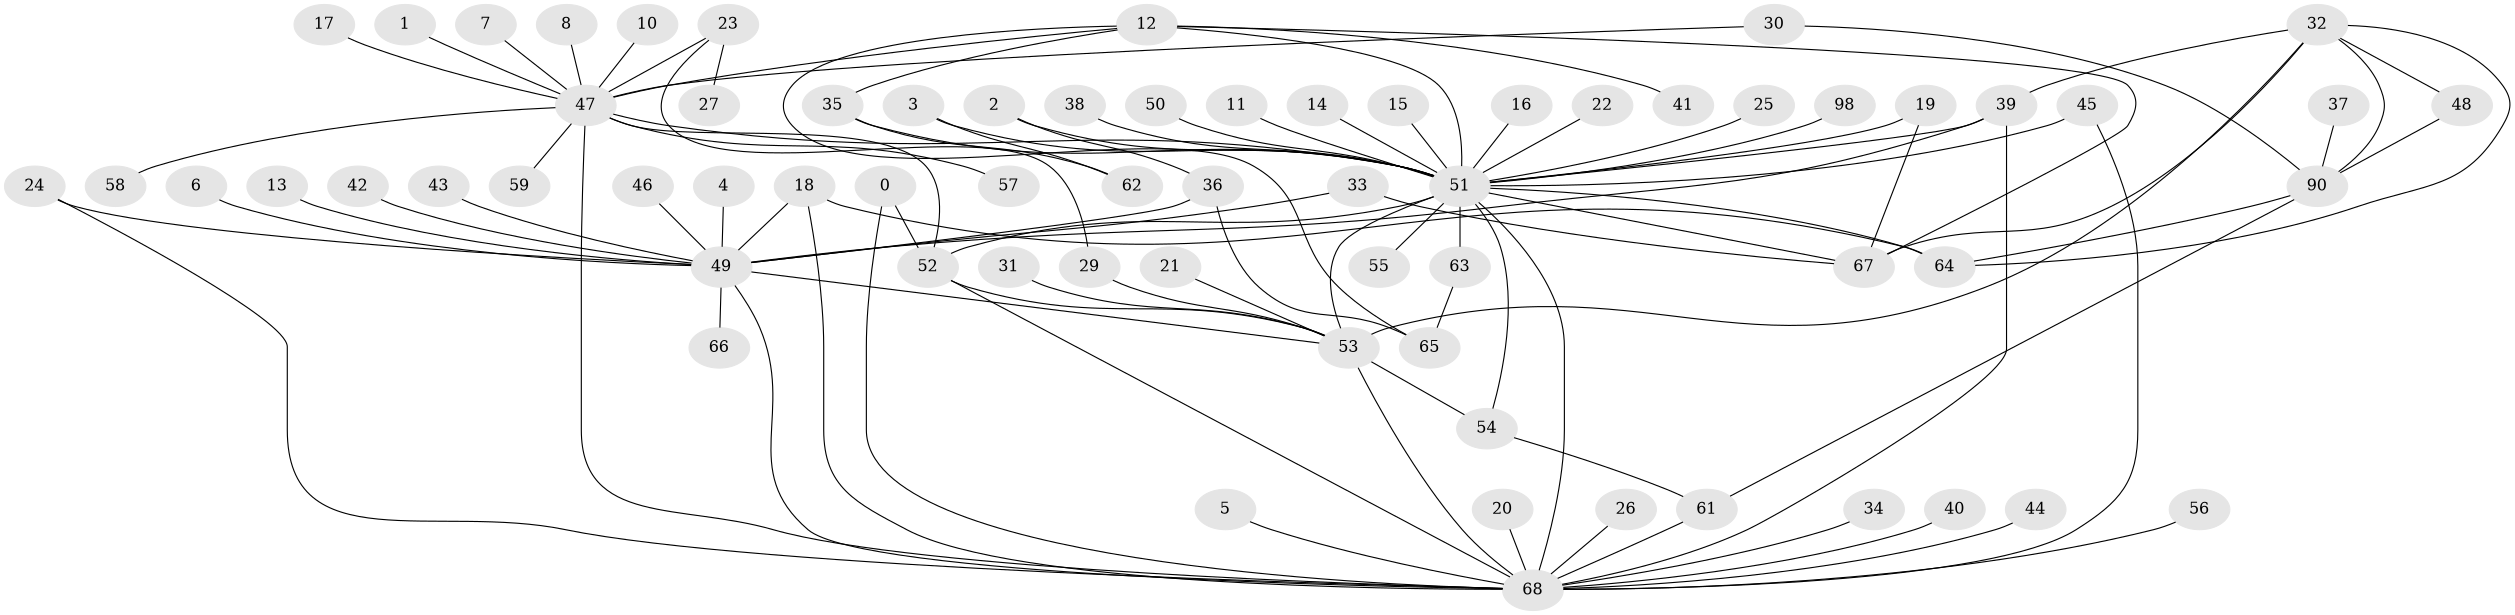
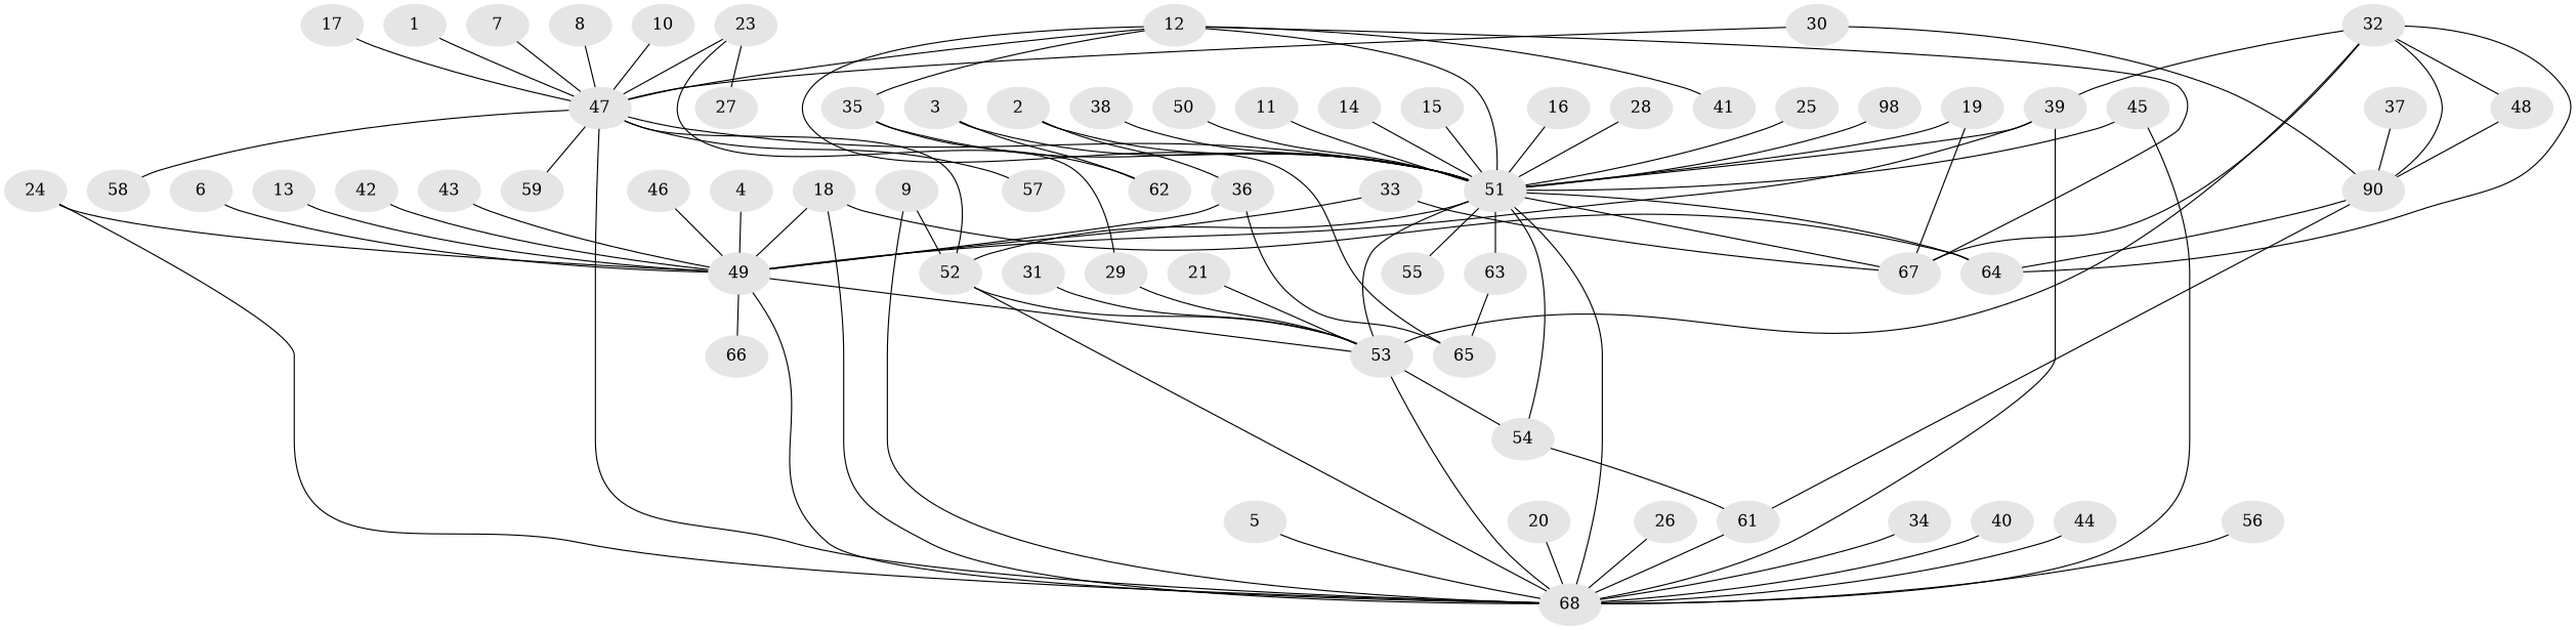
  graph {
    node [color=gray90 style=filled]
    edge [weight=1.0]
    1
    47
    51
    68
    52
    57
    58
    59
    2
    36
    49
    65
    67
    64
    53
    54
    55
    63
    3
    62
    4
    66
    5
    6
    7
    8
-   9 [label=0]
+   9
    10
    11
    12
    35
    41
    13
    14
    15
    16
    17
    18
    19
    20
    21
-   22
+   22 [label=28]
    23
    27
    29
    24
    25
    26
    n49 [label=98]
    30
    n51 [label=90]
    61
    31
    32
    39
    48
    33
    34
    37
    38
    40
    42
    43
    44
    45
    46
    50
    56
    1 -- 47
    47 -- 51 [weight=2.0]
    47 -- 68
    47 -- 52
    47 -- 57
    47 -- 58
    47 -- 59
    51 -- 68 [weight=3.0]
    51 -- 52
    51 -- 67
    51 -- 64
    51 -- 53
    51 -- 54
    51 -- 55
    51 -- 63
    52 -- 68
    52 -- 53
    2 -- 51
    2 -- 36
    36 -- 49
    36 -- 65
    49 -- 68
    49 -- 53
    49 -- 66
    53 -- 68 [weight=3.0]
    53 -- 54 [weight=2.0]
    54 -- 61
    63 -- 65
    3 -- 51
    3 -- 62
    4 -- 49
    5 -- 68
    6 -- 49
    7 -- 47
    8 -- 47
    9 -- 68
    9 -- 52
    10 -- 47
    11 -- 51
    12 -- 47
    12 -- 51
    12 -- 65
    12 -- 67
    12 -- 35
    12 -- 41
    35 -- 51
    35 -- 62
    13 -- 49
    14 -- 51
    15 -- 51
    16 -- 51
    17 -- 47
    18 -- 68
    18 -- 49
    18 -- 64
    19 -- 51
    19 -- 67
    20 -- 68
    21 -- 53
    22 -- 51
    23 -- 47
    23 -- 27
    23 -- 29
    29 -- 53
    24 -- 68
    24 -- 49
    25 -- 51
    26 -- 68
    n49 -- 51
    30 -- 47
    30 -- n51
    n51 -- 64
    n51 -- 61
    61 -- 68
    31 -- 53
    32 -- 67
    32 -- 64
    32 -- 53
    32 -- n51
    32 -- 39
    32 -- 48
    39 -- 51
    39 -- 68
    39 -- 49
    48 -- n51
    33 -- 49
    33 -- 67
    34 -- 68
    37 -- n51
    38 -- 51
    40 -- 68
    42 -- 49
    43 -- 49
    44 -- 68
    45 -- 51
    45 -- 68
    46 -- 49
    50 -- 51
    56 -- 68
  }
